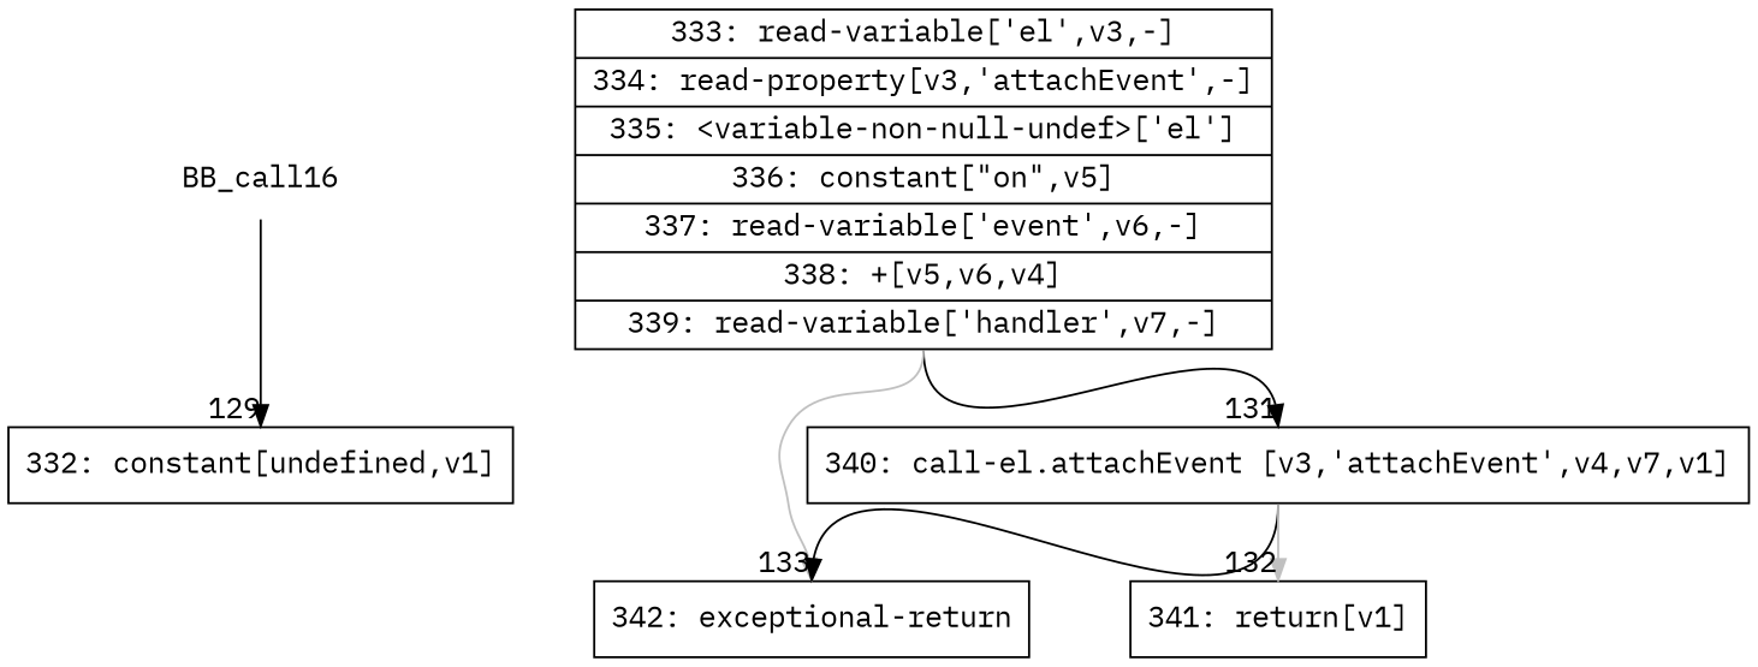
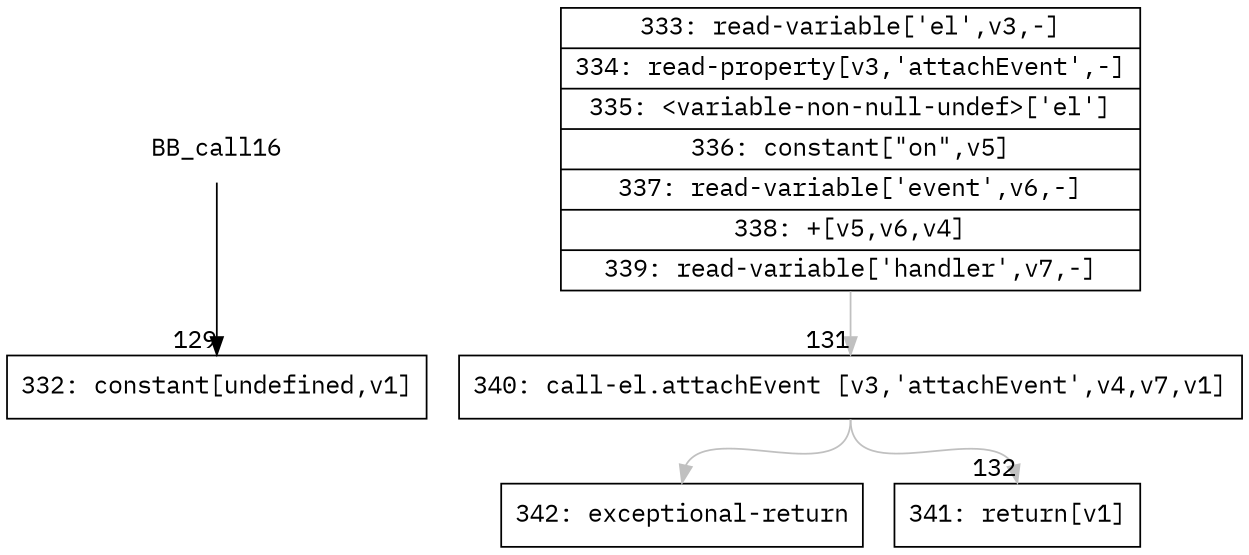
  digraph {
    fontname="IBM Plex Mono"
    rankdir=TD
    node [fontname="IBM Plex Mono" shape=record]
    edge [fontname="IBM Plex Mono" headport=n tailport=s color=gray]
    n1 [label=BB_call16 shape=none]
    n2 [label="{332: constant[undefined,v1]}"]
    n3 [label="{333: read-variable['el',v3,-]|334: read-property[v3,'attachEvent',-]|335: \<variable-non-null-undef\>['el']|336: constant[\"on\",v5]|337: read-variable['event',v6,-]|338: +[v5,v6,v4]|339: read-variable['handler',v7,-]}"]
    n4 [label="{340: call-el.attachEvent [v3,'attachEvent',v4,v7,v1]}"]
    n5 [label="{342: exceptional-return}"]
    n6 [label="{341: return[v1]}"]
    n1 -> n2 [headlabel="    129" color=""]
-   n3 -> n4 [headlabel="      131" color=""]
-   n3 -> n5 [headlabel="      133"]
-   n4 -> n5 [color=black]
+   n3 -> n4 [headlabel="      131"]
+   n4 -> n5
    n4 -> n6 [headlabel="      132"]
  }
